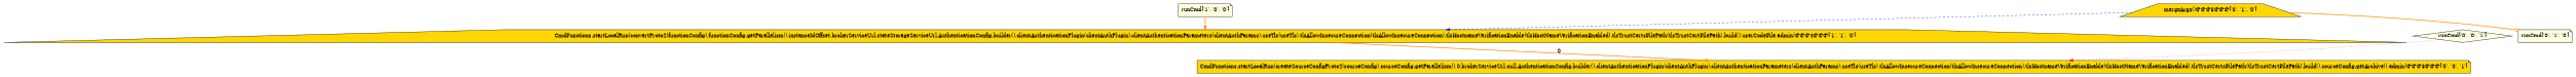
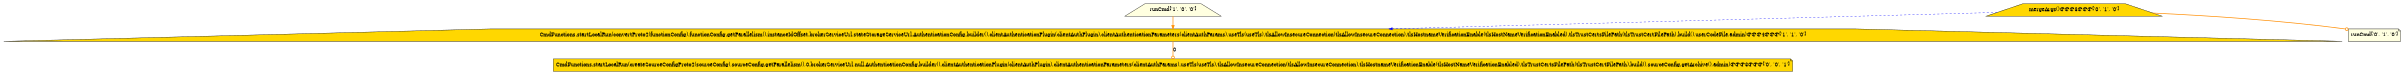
  digraph {
    node [fillcolor=lightyellow shape=note style=filled]
    edge [arrowhead=normal color=darkorange style=bold]
-   n1 [label="runCmd['1', '0', '0']"]
+   n1 [label="runCmd['1', '0', '0']" shape=trapezium]
    n2 [fillcolor=gold label="CmdFunctions.startLocalRun(convertProto2(functionConfig),functionConfig.getParallelism(),instanceIdOffset,brokerServiceUrl,stateStorageServiceUrl,AuthenticationConfig.builder().clientAuthenticationPlugin(clientAuthPlugin).clientAuthenticationParameters(clientAuthParams).useTls(useTls).tlsAllowInsecureConnection(tlsAllowInsecureConnection).tlsHostnameVerificationEnable(tlsHostNameVerificationEnabled).tlsTrustCertsFilePath(tlsTrustCertFilePath).build(),userCodeFile,admin)@@@4@@@['1', '1', '0']" shape=trapezium]
    n3 [fillcolor=gold label="CmdFunctions.startLocalRun(createSourceConfigProto2(sourceConfig),sourceConfig.getParallelism(),0,brokerServiceUrl,null,AuthenticationConfig.builder().clientAuthenticationPlugin(clientAuthPlugin).clientAuthenticationParameters(clientAuthParams).useTls(useTls).tlsAllowInsecureConnection(tlsAllowInsecureConnection).tlsHostnameVerificationEnable(tlsHostNameVerificationEnabled).tlsTrustCertsFilePath(tlsTrustCertFilePath).build(),sourceConfig.getArchive(),admin)@@@3@@@['0', '0', '1']"]
    n4 [label="runCmd['0', '1', '0']"]
    n5 [fillcolor=gold label="mergeArgs()@@@3@@@['0', '1', '0']" shape=trapezium]
-   n6 [label="runCmd['0', '0', '1']" shape=diamond]
    n1 -> n2
    n2 -> n3 [arrowhead=odot label=0]
    n5 -> n2 [color=blue style=dashed]
    n5 -> n4 [arrowhead=odot]
-   n6 -> n3 [color=red style=dotted]
  }
